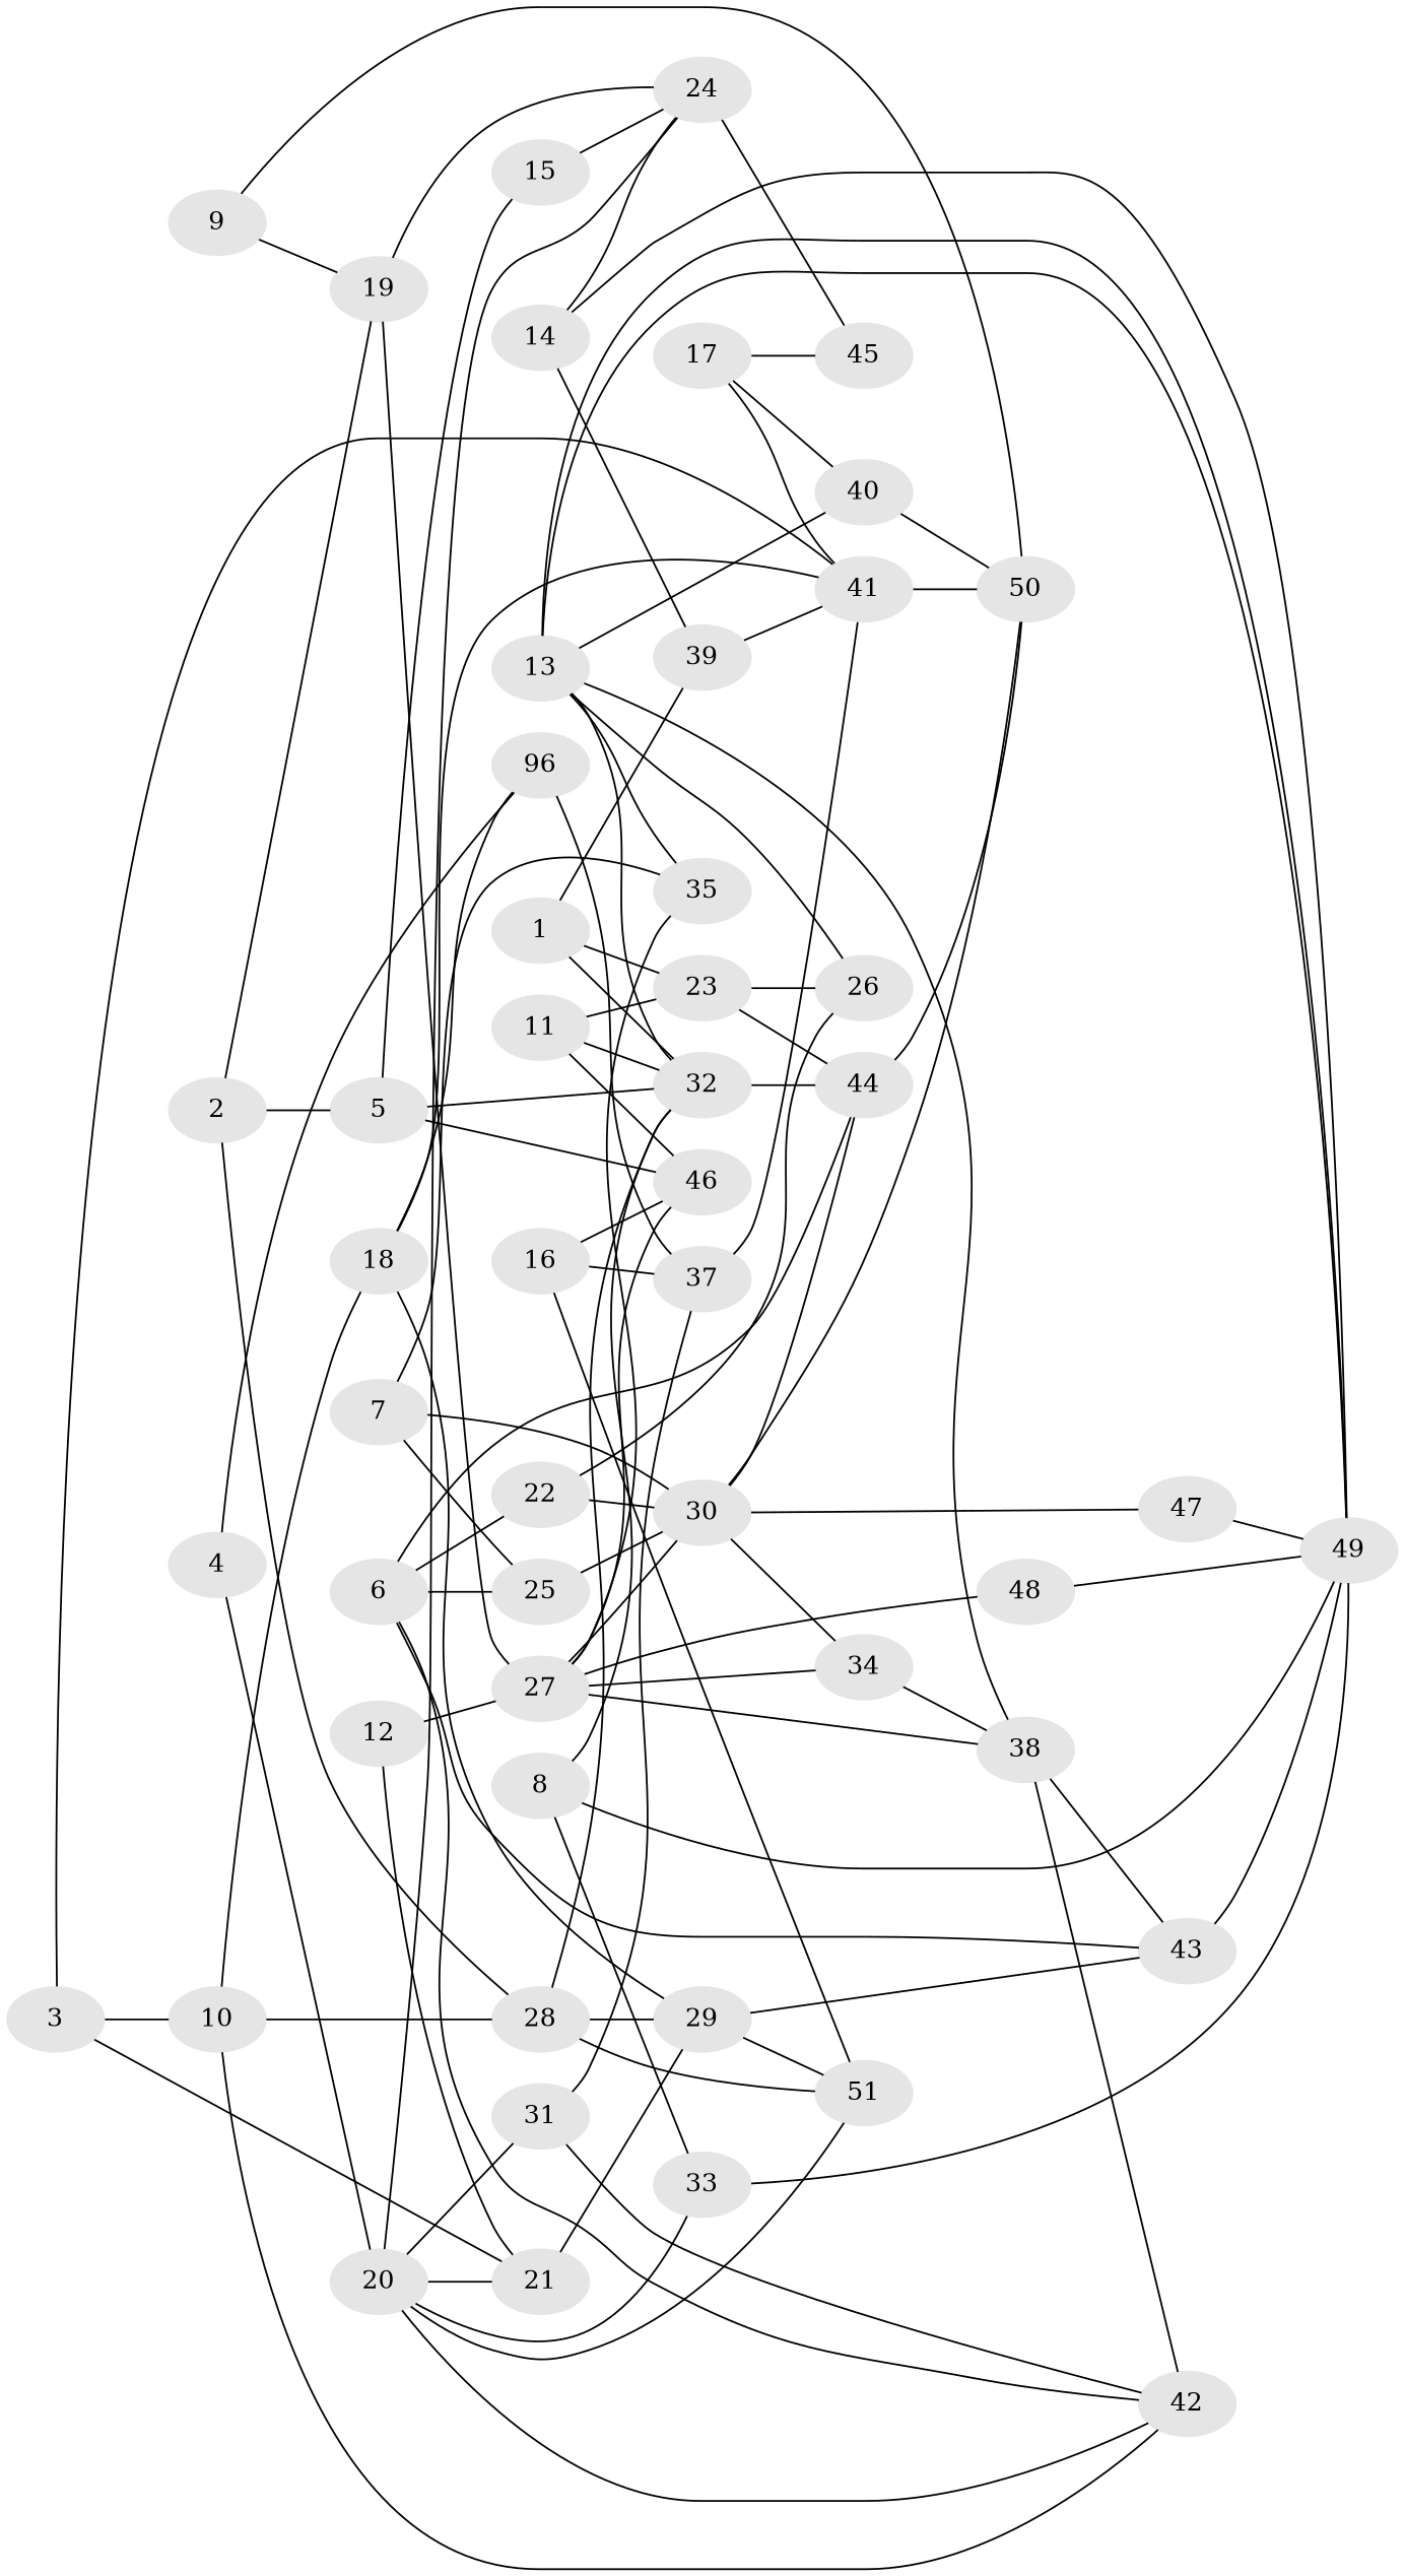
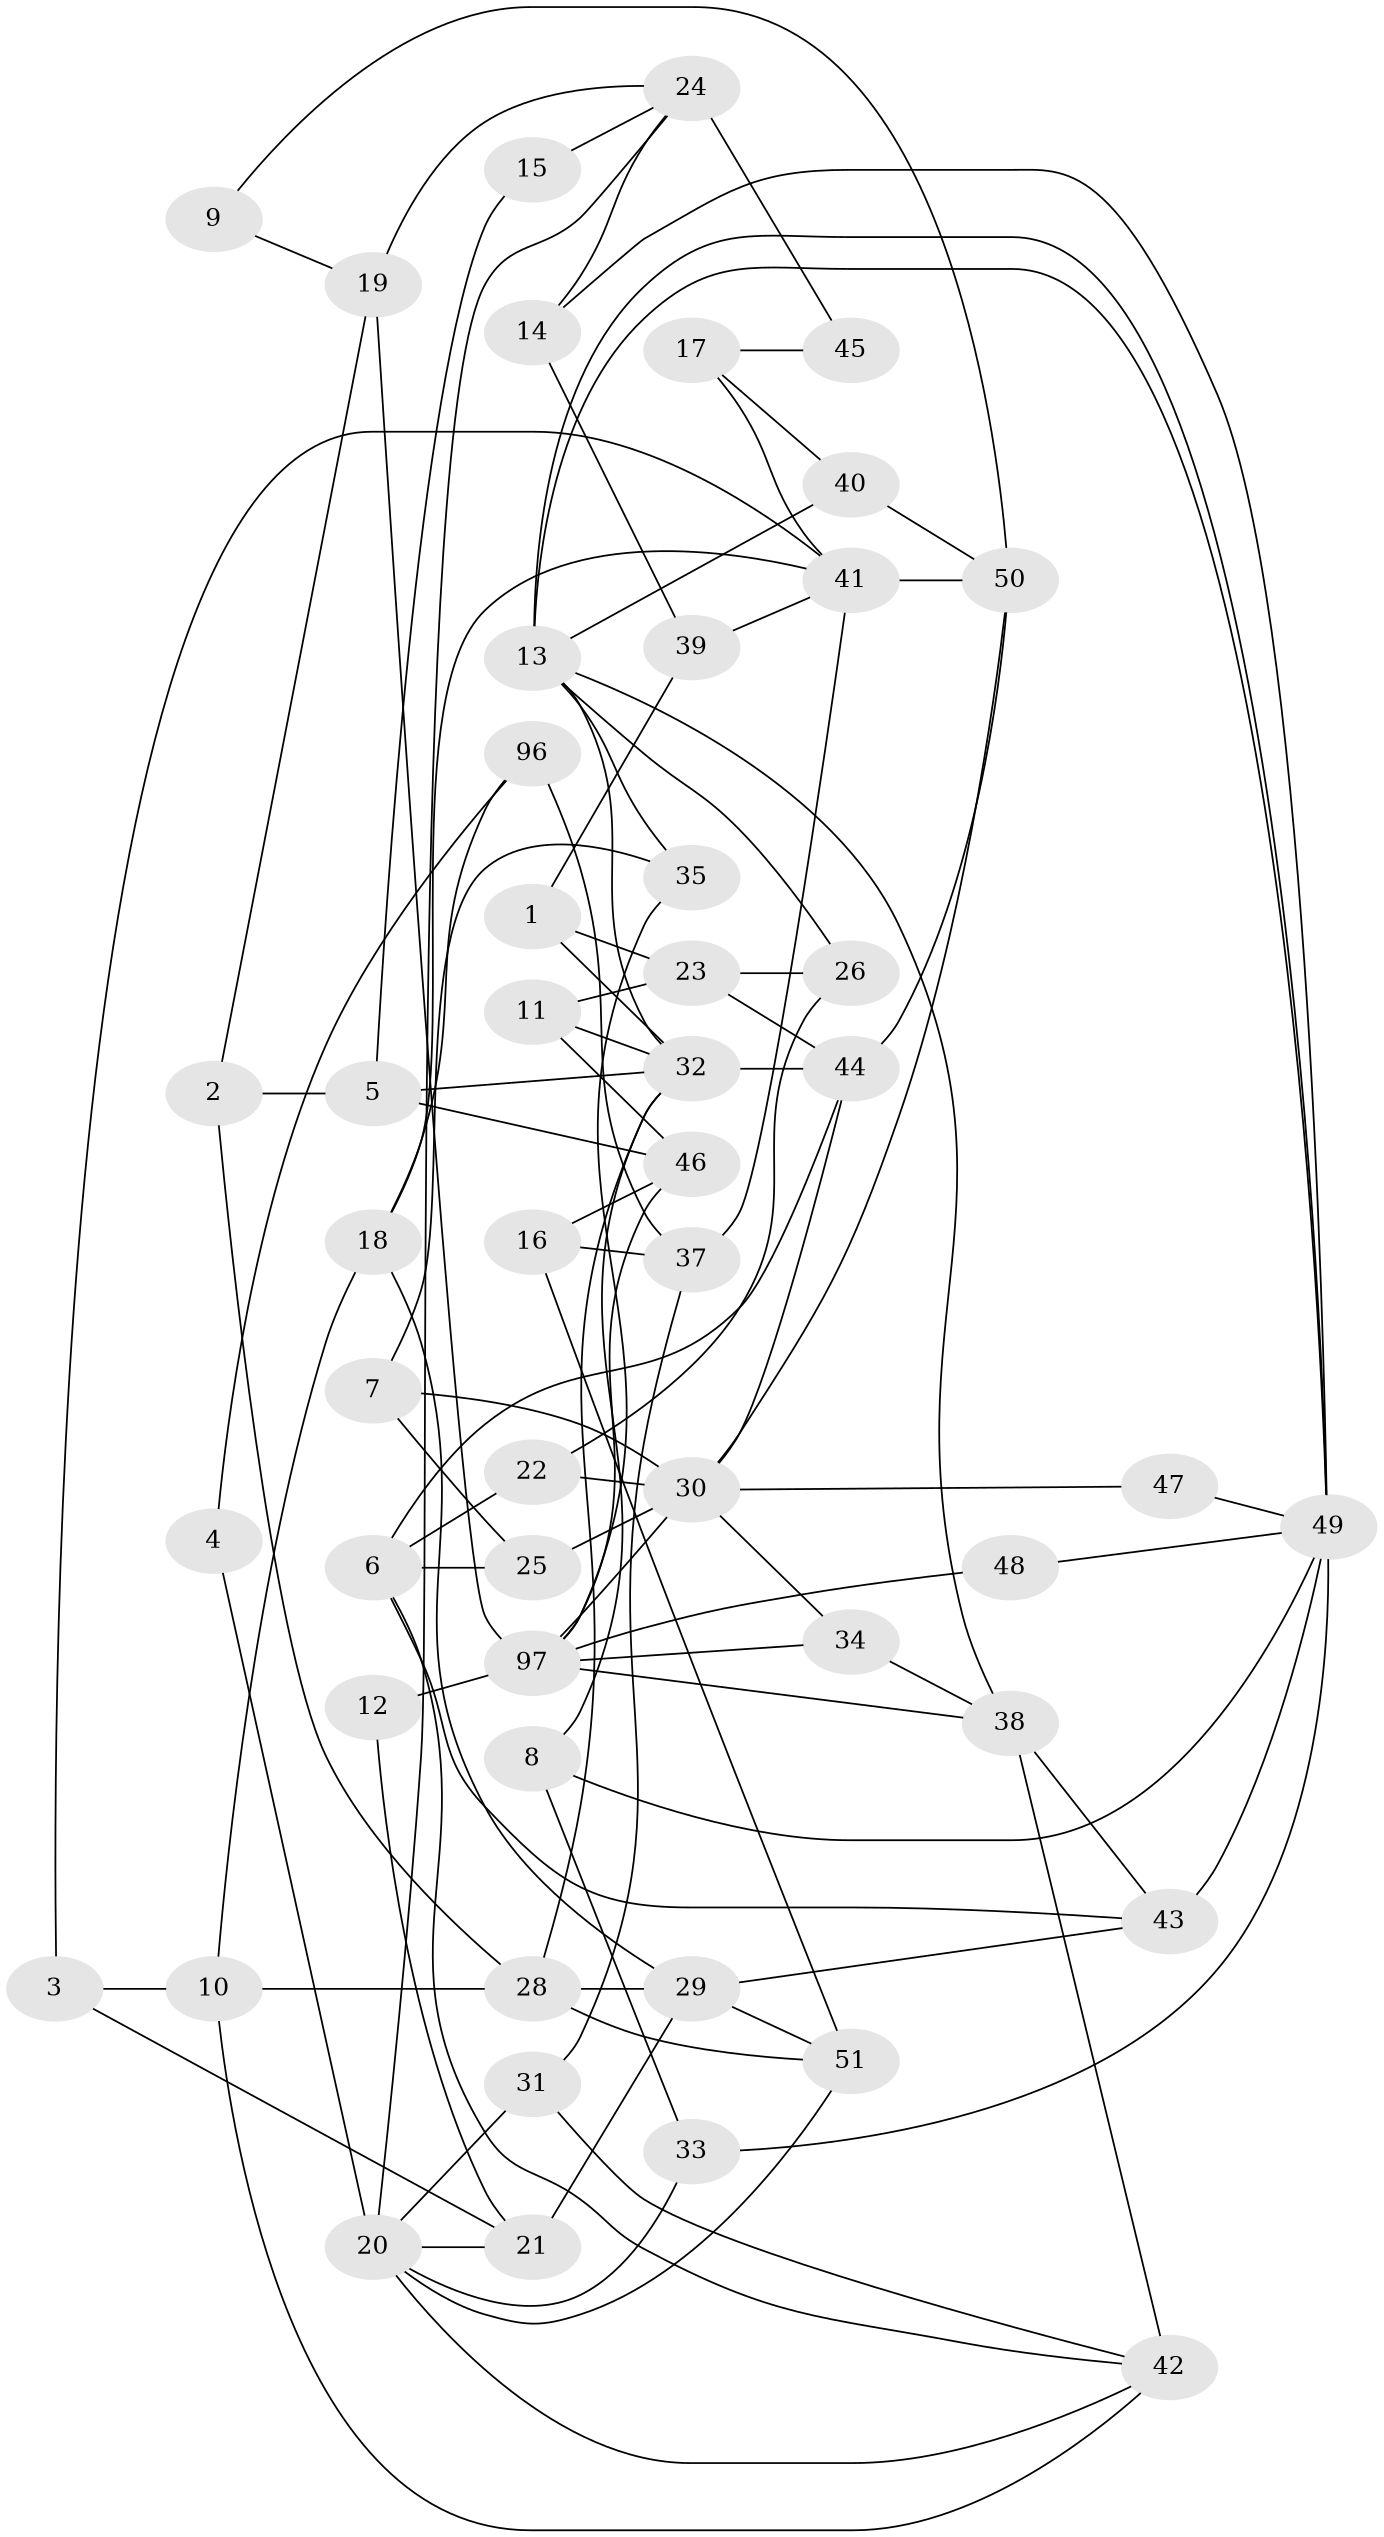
  graph {
    rankdir=LR
    node [color=gray90 style=filled]
    1
    23
    32
    39
    44
    26
    41
    2
    5
    19
    28
    15
    46
-   27
+   27 [label=97]
    24
    51
    29
    3
    10
    21
    42
    18
    50
    4
    20
    n26 [label=96]
    33
    31
    37
    6
    22
    25
    43
    30
    49
    7
    35
    34
    47
    8
    17
    40
    45
    9
    11
    12
    38
    48
    13
    14
    16
    1 -- 23
    1 -- 32
    1 -- 39
    23 -- 44
    23 -- 26
    32 -- 44
    39 -- 41
    44 -- 50
    41 -- 50
    2 -- 5
    2 -- 19
    2 -- 28
    5 -- 32
    5 -- 15
    5 -- 46
    19 -- 27
    19 -- 24
    28 -- 32
    28 -- 51
    28 -- 29
    15 -- 24
    27 -- 46
    27 -- 30
    27 -- 35
    27 -- 34
    27 -- 38
    27 -- 48
    24 -- 45
    29 -- 51
    29 -- 43
    3 -- 41
    3 -- 10
    3 -- 21
    10 -- 28
    10 -- 42
    10 -- 18
    21 -- 29
    18 -- 41
    18 -- 29
    18 -- n26
    4 -- 20
    4 -- n26
    20 -- 24
    20 -- 51
    20 -- 21
    20 -- 42
    20 -- 33
    20 -- 31
    n26 -- 37
    33 -- 49
    31 -- 42
    31 -- 37
    37 -- 41
    6 -- 44
    6 -- 42
    6 -- 22
    6 -- 25
    6 -- 43
    22 -- 26
    22 -- 30
    25 -- 30
    43 -- 49
    30 -- 44
    30 -- 50
    30 -- 34
    30 -- 47
    7 -- 25
    7 -- 30
    7 -- 35
    34 -- 38
    47 -- 49
    8 -- 32
    8 -- 33
    8 -- 49
    17 -- 41
    17 -- 40
    17 -- 45
    40 -- 50
    9 -- 19
    9 -- 50
    11 -- 23
    11 -- 32
    11 -- 46
    12 -- 27
    12 -- 21
    38 -- 42
    38 -- 43
    48 -- 49
    13 -- 32
    13 -- 26
    13 -- 49
    13 -- 49
    13 -- 35
    13 -- 40
    13 -- 38
    14 -- 39
    14 -- 24
    14 -- 49
    16 -- 46
    16 -- 51
    16 -- 37
  }
